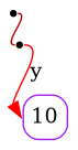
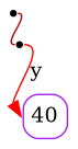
  digraph {
    labeldistance=0
    nodesep=.175
    rankdir=TB
    ranksep=.175
    node [fixedsize=true shape=point orientation=90 style=rounded]
    edge [arrowtail=none headport=w tailport=e]
    nd1 [orientation="" style=""]
    n2 [label=" "]
-   n3 [color=purple height=.4 label=10 shape=square width=.4]
+   n3 [color=purple height=.4 label=40 shape=square width=.4]
    nd1 -> n2 [arrowhead=none color="#b70000"]
    n2 -> n3 [arrowhead=normal color=red label=y]
  }
